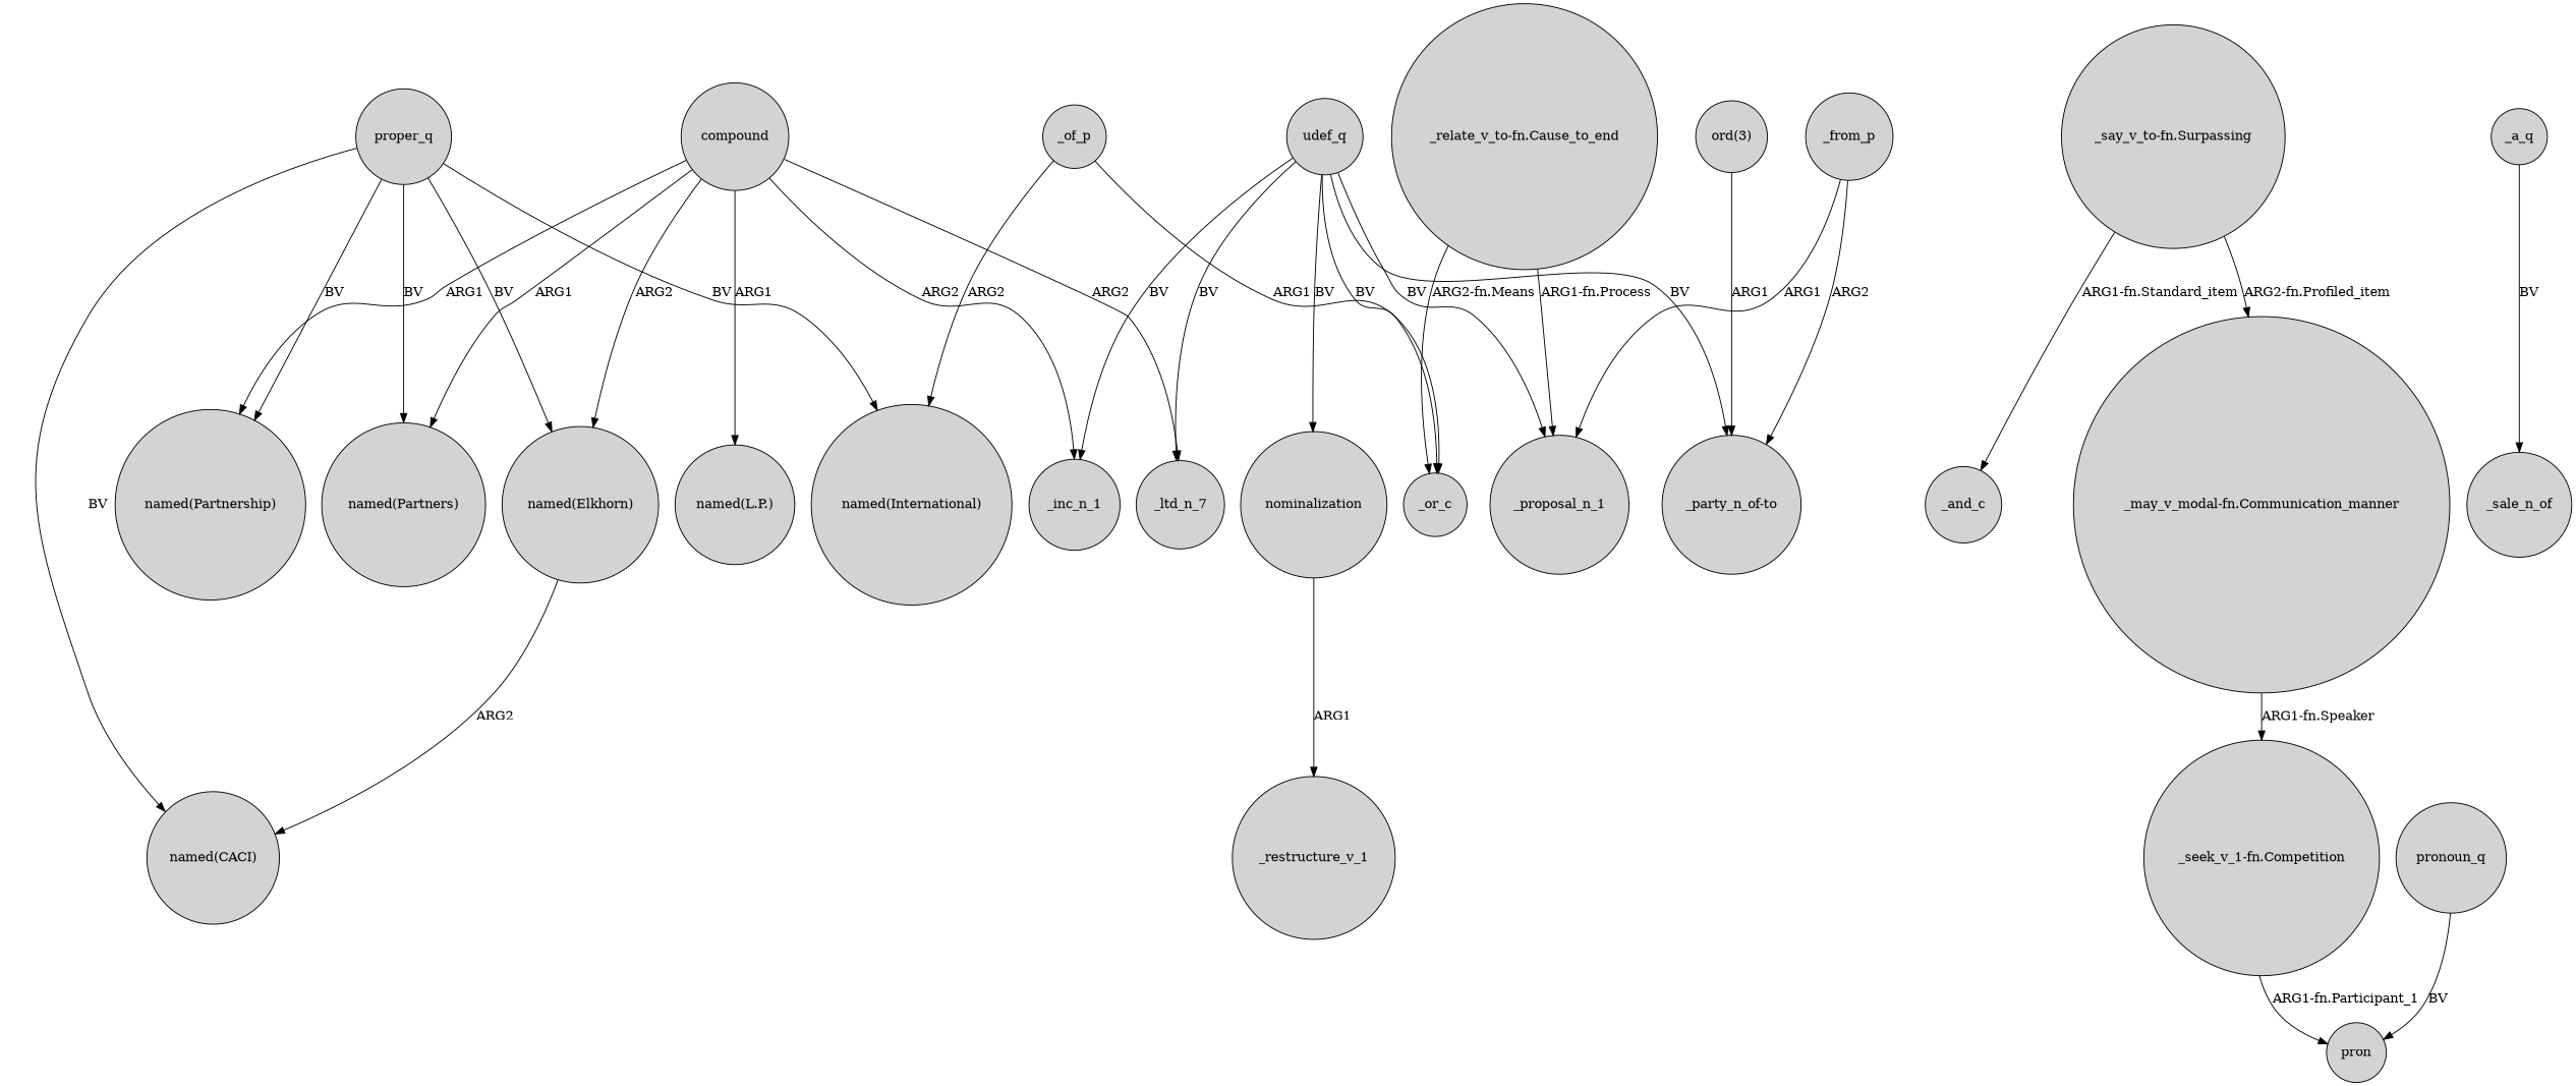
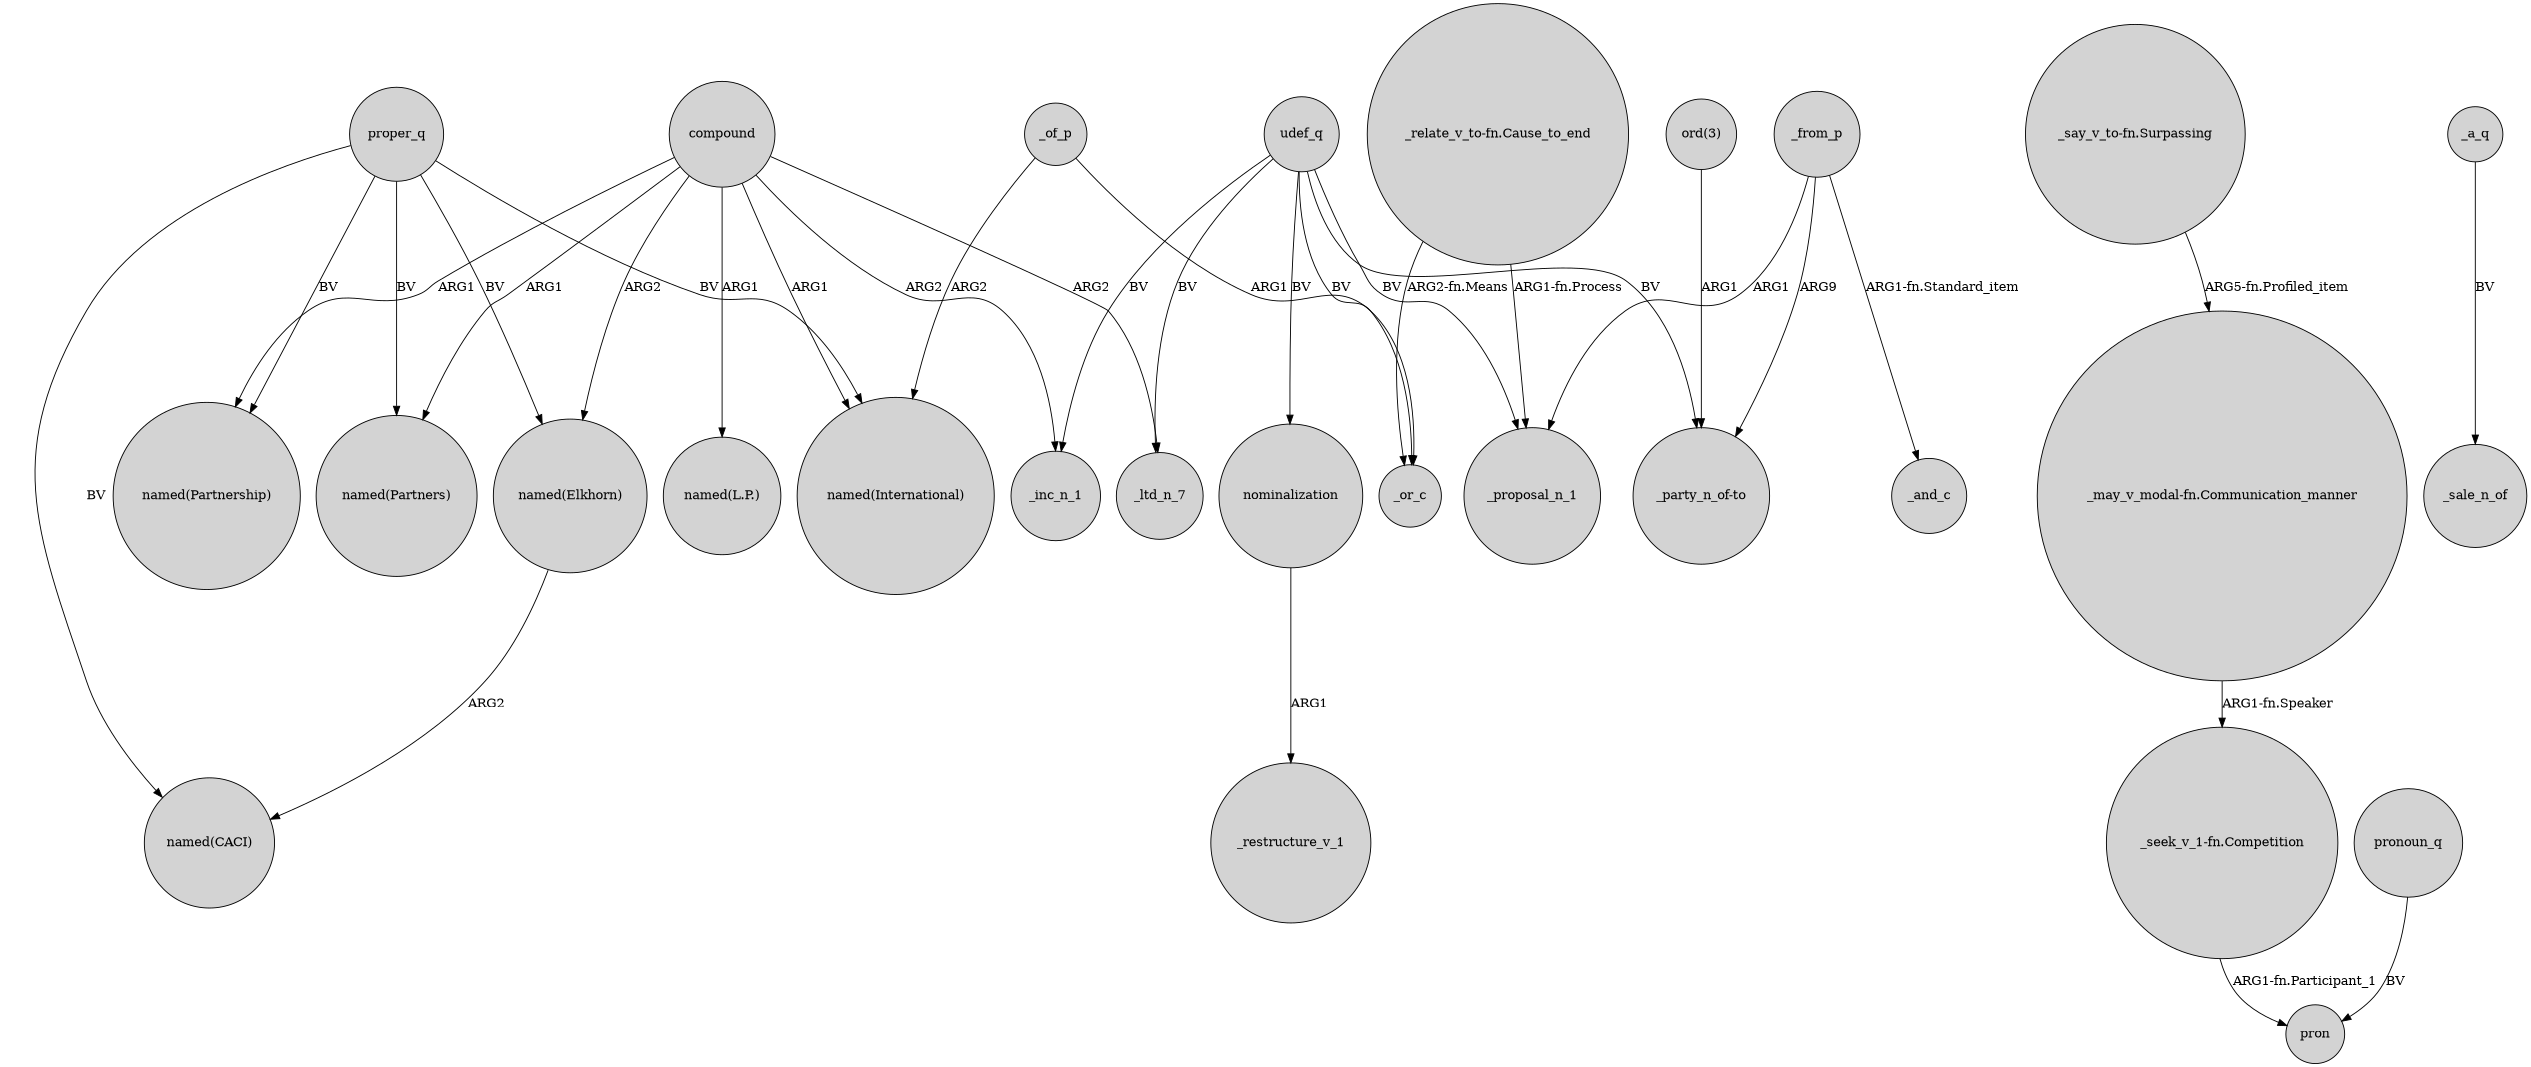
  digraph {
    node [shape=circle style=filled]
    compound
    "named(L.P.)"
    "named(Partnership)"
    "named(Elkhorn)"
    "named(International)"
    "named(Partners)"
    _inc_n_1
    n8 [label=_ltd_n_7]
    "named(CACI)"
    proper_q
    udef_q
    nominalization
    _proposal_n_1
    "_party_n_of-to"
    _or_c
    _restructure_v_1
    _from_p
    "ord(3)"
    _of_p
    pronoun_q
    pron
    "_seek_v_1-fn.Competition"
    "_say_v_to-fn.Surpassing"
    _and_c
    "_may_v_modal-fn.Communication_manner"
    _a_q
    _sale_n_of
    "_relate_v_to-fn.Cause_to_end"
    compound -> "named(L.P.)" [label=ARG1]
    compound -> "named(Partnership)" [label=ARG1]
    compound -> "named(Elkhorn)" [label=ARG2]
+   compound -> "named(International)" [label=ARG1]
    compound -> "named(Partners)" [label=ARG1]
    compound -> _inc_n_1 [label=ARG2]
    compound -> n8 [label=ARG2]
    "named(Elkhorn)" -> "named(CACI)" [label=ARG2]
    proper_q -> "named(Partnership)" [label=BV]
    proper_q -> "named(Elkhorn)" [label=BV]
    proper_q -> "named(International)" [label=BV]
    proper_q -> "named(Partners)" [label=BV]
    proper_q -> "named(CACI)" [label=BV]
    udef_q -> _inc_n_1 [label=BV]
    udef_q -> n8 [label=BV]
    udef_q -> nominalization [label=BV]
    udef_q -> _proposal_n_1 [label=BV]
    udef_q -> "_party_n_of-to" [label=BV]
    udef_q -> _or_c [label=BV]
    nominalization -> _restructure_v_1 [label=ARG1]
    _from_p -> _proposal_n_1 [label=ARG1]
-   _from_p -> "_party_n_of-to" [label=ARG2]
+   _from_p -> "_party_n_of-to" [label=ARG9]
    "ord(3)" -> "_party_n_of-to" [label=ARG1]
    _of_p -> "named(International)" [label=ARG2]
    _of_p -> _or_c [label=ARG1]
    pronoun_q -> pron [label=BV]
    "_seek_v_1-fn.Competition" -> pron [label="ARG1-fn.Participant_1"]
-   "_say_v_to-fn.Surpassing" -> _and_c [label="ARG1-fn.Standard_item"]
-   "_say_v_to-fn.Surpassing" -> "_may_v_modal-fn.Communication_manner" [label="ARG2-fn.Profiled_item"]
+   _from_p -> _and_c [label="ARG1-fn.Standard_item"]
+   "_say_v_to-fn.Surpassing" -> "_may_v_modal-fn.Communication_manner" [label="ARG5-fn.Profiled_item"]
    "_may_v_modal-fn.Communication_manner" -> "_seek_v_1-fn.Competition" [label="ARG1-fn.Speaker"]
    _a_q -> _sale_n_of [label=BV]
    "_relate_v_to-fn.Cause_to_end" -> _proposal_n_1 [label="ARG1-fn.Process"]
    "_relate_v_to-fn.Cause_to_end" -> _or_c [label="ARG2-fn.Means"]
  }
